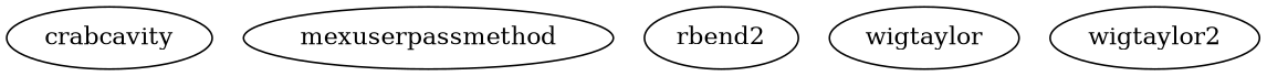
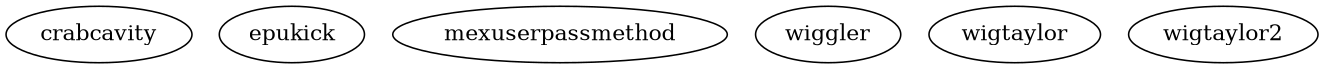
  digraph {
    crabcavity
+   epukick
    mexuserpassmethod
-   rbend2
+   wiggler
    wigtaylor
    wigtaylor2
  }
